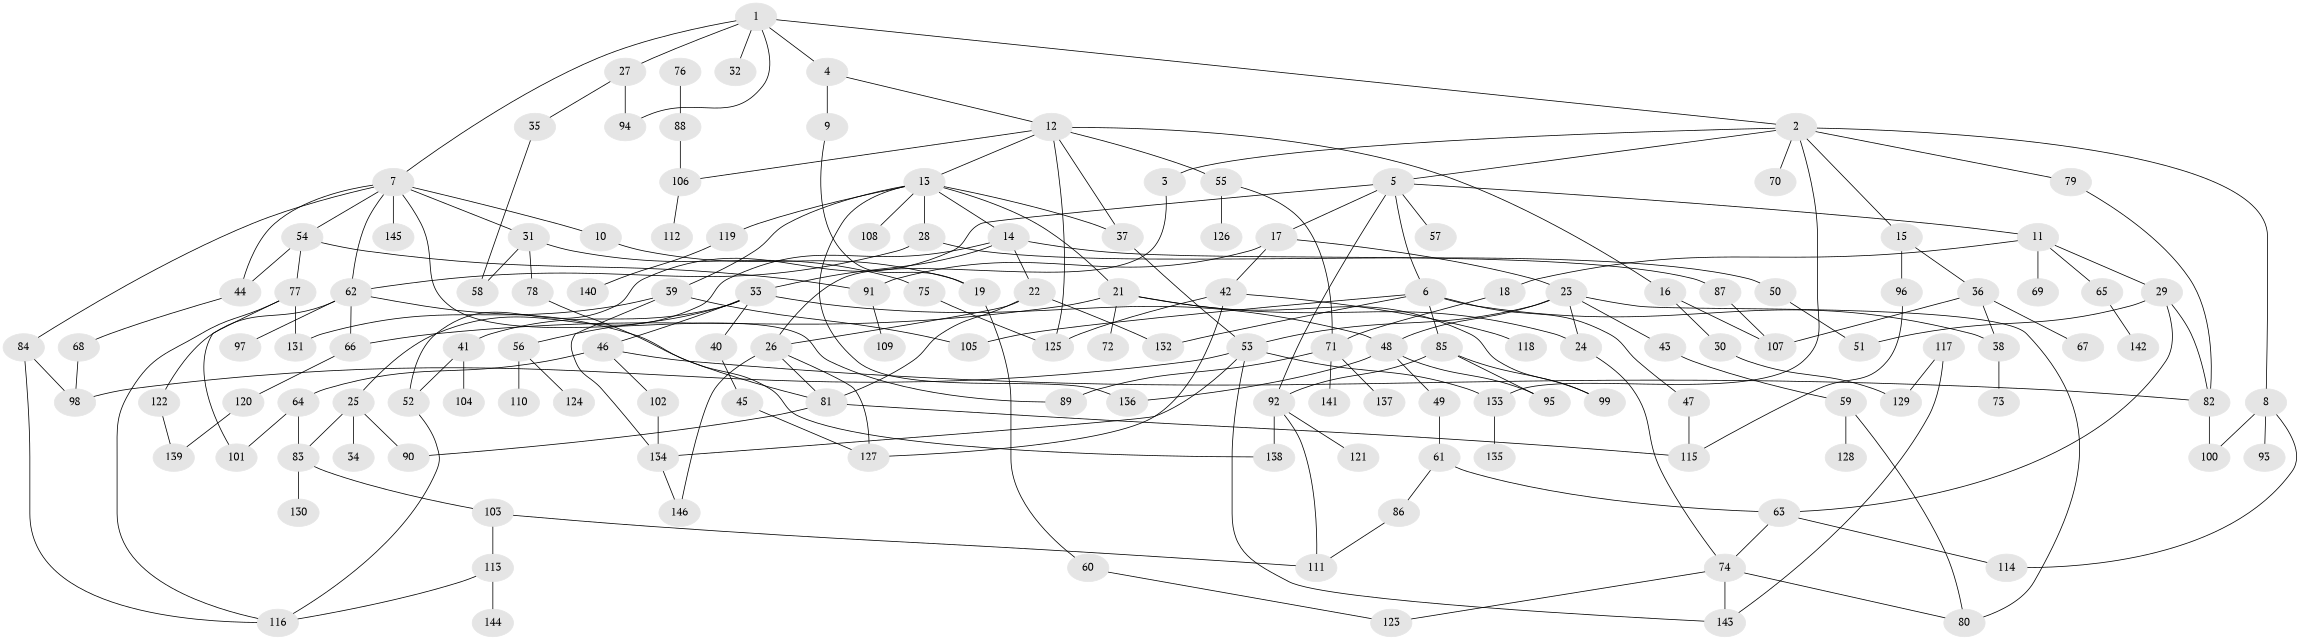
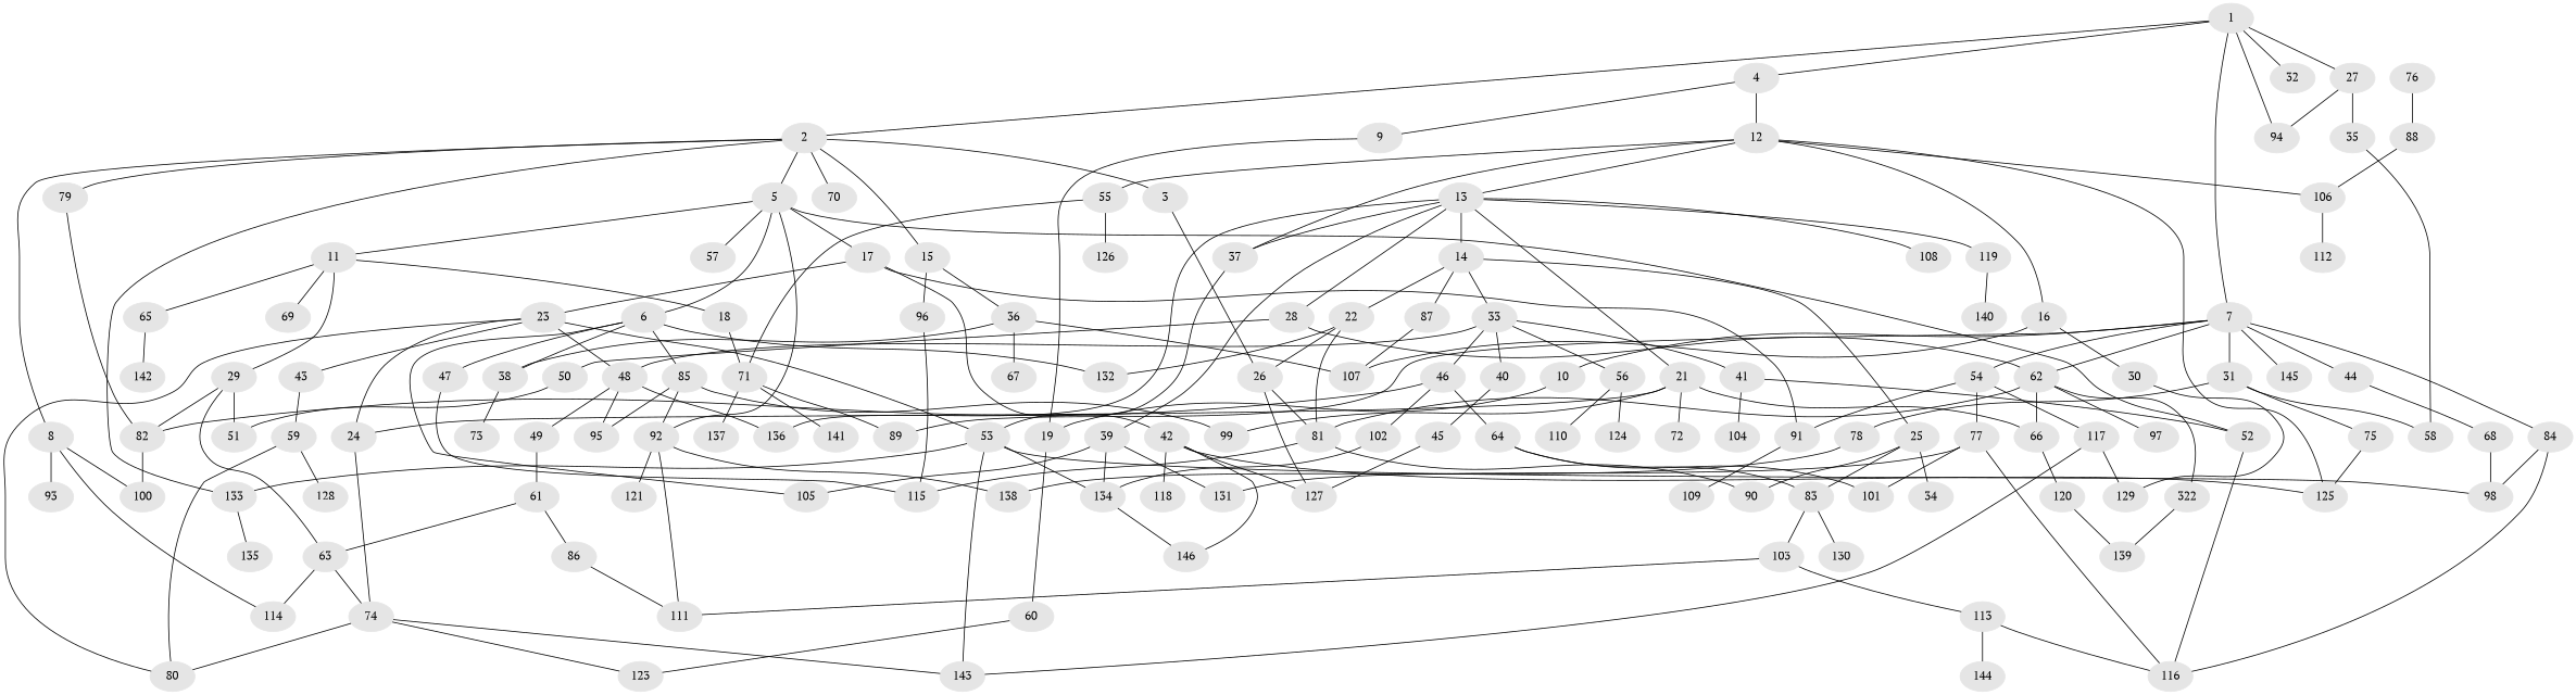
  graph {
    fontname="PT Serif"
    node [color=gray90 fontname="PT Serif" style=filled]
    edge [fontname="PT Serif"]
    1
    2
    4
    7
    27
    32
    94
    3
    5
    8
    15
    70
    79
    133
    9
    12
    10
    31
    44
    54
    62
    84
    89
    145
    35
    26
    6
    11
    17
    52
    57
    92
    93
    100
    114
    36
    96
    82
    135
    81
    127
    146
    19
    13
    16
    37
    55
    106
    125
    38
    47
    85
    105
    132
    18
    29
    65
    69
    23
    42
    91
    116
    138
    111
    121
    73
    115
    99
    95
    58
    75
    78
    68
    77
    117
    66
    97
-   122
+   122 [label=322]
    98
    60
    71
    51
    63
    142
    14
    21
    28
    39
    108
    119
    136
    30
    107
    53
    126
    112
    22
    25
    33
    87
    24
    72
    50
    131
    134
    140
    34
    83
    90
    48
    40
    41
    46
    56
    67
    129
    43
    80
    118
    109
    137
    141
    123
    76
    88
    74
    120
    59
    49
    143
    103
    130
    45
    104
    64
    102
    110
    124
    128
    101
    61
    86
    139
    113
    144
    1 -- 2
    1 -- 4
    1 -- 7
    1 -- 27
    1 -- 32
    1 -- 94
    2 -- 3
    2 -- 5
    2 -- 8
    2 -- 15
    2 -- 70
    2 -- 79
    2 -- 133
    4 -- 9
    4 -- 12
    7 -- 10
    7 -- 31
    7 -- 44
    7 -- 54
    7 -- 62
    7 -- 84
    7 -- 89
    7 -- 145
    27 -- 94
    27 -- 35
    3 -- 26
    5 -- 6
    5 -- 11
    5 -- 17
    5 -- 52
    5 -- 57
    5 -- 92
    8 -- 93
    8 -- 100
    8 -- 114
    15 -- 36
    15 -- 96
    79 -- 82
    133 -- 135
    9 -- 19
    12 -- 13
    12 -- 16
    12 -- 37
    12 -- 55
    12 -- 106
    12 -- 125
    10 -- 19
    31 -- 58
    31 -- 75
    31 -- 78
    44 -- 68
    54 -- 91
    54 -- 77
-   54 -- 44
+   54 -- 117
    62 -- 81
    62 -- 66
    62 -- 97
    62 -- 122
    84 -- 116
    84 -- 98
    35 -- 58
    26 -- 81
    26 -- 127
-   26 -- 146
+   42 -- 146
    6 -- 38
    6 -- 47
    6 -- 85
    6 -- 105
    6 -- 132
    11 -- 18
    11 -- 29
    11 -- 65
    11 -- 69
    17 -- 23
    17 -- 42
    17 -- 91
    52 -- 116
    92 -- 138
    92 -- 111
    92 -- 121
    36 -- 38
    36 -- 107
    36 -- 67
    96 -- 115
    82 -- 100
    81 -- 115
    81 -- 90
    19 -- 60
    13 -- 37
    13 -- 14
    13 -- 21
    13 -- 28
    13 -- 39
    13 -- 108
    13 -- 119
    13 -- 136
    16 -- 30
    16 -- 107
    37 -- 53
    55 -- 71
    55 -- 126
    106 -- 112
    38 -- 73
    47 -- 115
    85 -- 92
    85 -- 99
    85 -- 95
    18 -- 71
    29 -- 82
    29 -- 51
    29 -- 63
    65 -- 142
    23 -- 53
    23 -- 24
    23 -- 48
    23 -- 43
    23 -- 80
    42 -- 127
    42 -- 125
    42 -- 118
    91 -- 109
    75 -- 125
    78 -- 138
    68 -- 98
    77 -- 116
    77 -- 131
    77 -- 101
    117 -- 129
    117 -- 143
    66 -- 120
    122 -- 139
    60 -- 123
    71 -- 89
    71 -- 137
    71 -- 141
    63 -- 114
    63 -- 74
    14 -- 22
    14 -- 25
    14 -- 33
    14 -- 87
    21 -- 99
    21 -- 66
    21 -- 24
    21 -- 72
    28 -- 62
    28 -- 50
    39 -- 105
    39 -- 131
    39 -- 134
    119 -- 140
    30 -- 129
    53 -- 133
    53 -- 98
    53 -- 134
    53 -- 143
    22 -- 26
    22 -- 81
    22 -- 132
    25 -- 34
    25 -- 83
    25 -- 90
    33 -- 48
    33 -- 40
    33 -- 41
    33 -- 46
    33 -- 56
    87 -- 107
    24 -- 74
    50 -- 51
    134 -- 146
    83 -- 103
    83 -- 130
    48 -- 95
    48 -- 136
    48 -- 49
    40 -- 45
    41 -- 52
    41 -- 104
    46 -- 82
    46 -- 64
    46 -- 102
    56 -- 110
    56 -- 124
    43 -- 59
    76 -- 88
    88 -- 106
    74 -- 80
    74 -- 123
    74 -- 143
    120 -- 139
    59 -- 80
    59 -- 128
    49 -- 61
    103 -- 111
    103 -- 113
    45 -- 127
    64 -- 83
    64 -- 101
    102 -- 134
    61 -- 63
    61 -- 86
    86 -- 111
    113 -- 116
    113 -- 144
  }
